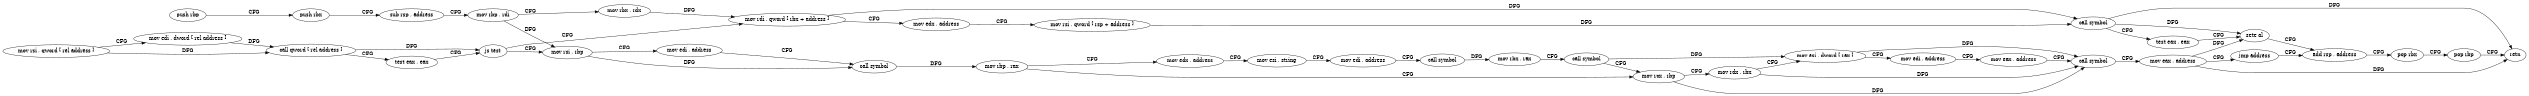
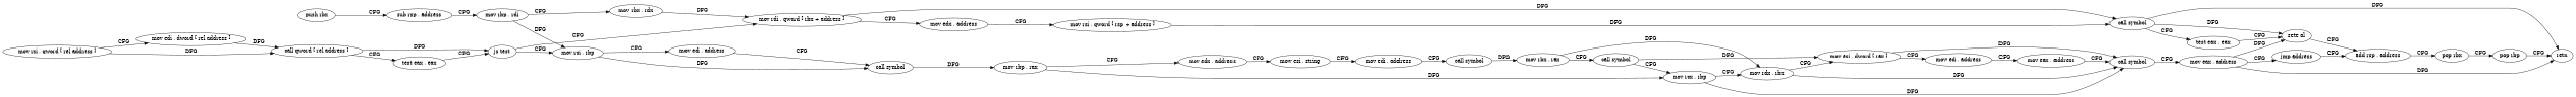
  digraph {
    rankdir=LR
-   n1 [label="push rbp"]
    n2 [label="push rbx"]
    n3 [label="sub rsp , address"]
    n4 [label="mov rbp , rdi"]
    n5 [label="mov rbx , rdx"]
    n6 [label="mov rsi , rbp"]
    n7 [label="mov rdi , qword [ rbx + address ]"]
    n8 [label="mov edi , address"]
    n9 [label="call symbol"]
    n10 [label="mov edx , address"]
    n11 [label="call symbol"]
    n12 [label="mov rsi , qword [ rel address ]"]
    n13 [label="call qword [ rel address ]"]
    n14 [label="mov edi , dword [ rel address ]"]
    n15 [label="test eax , eax"]
    n16 [label="js test"]
    n17 [label="mov rbp , rax"]
    n18 [label="mov rsi , qword [ rsp + address ]"]
    n19 [label="sete al"]
    n20 [label=retn]
    n21 [label="test eax , eax"]
    n22 [label="mov edx , address"]
    n23 [label="mov rcx , rbp"]
    n24 [label="mov esi , string"]
    n25 [label="mov rdx , rbx"]
    n26 [label="call symbol"]
    n27 [label="mov edi , address"]
    n28 [label="call symbol"]
    n29 [label="mov rbx , rax"]
    n30 [label="call symbol"]
    n31 [label="mov esi , dword [ rax ]"]
    n32 [label="mov edi , address"]
    n33 [label="mov eax , address"]
    n34 [label="mov eax , address"]
    n35 [label="jmp address"]
    n36 [label="add rsp , address"]
    n37 [label="pop rbx"]
    n38 [label="pop rbp"]
-   n1 -> n2 [label=CFG]
    n2 -> n3 [label=CFG]
    n3 -> n4 [label=CFG]
    n4 -> n5 [label=CFG]
    n4 -> n6 [label=DFG]
    n5 -> n7 [label=DFG]
    n6 -> n8 [label=CFG]
    n6 -> n9 [label=DFG]
    n7 -> n10 [label=CFG]
    n7 -> n11 [label=DFG]
    n8 -> n9 [label=CFG]
    n9 -> n17 [label=DFG]
    n10 -> n18 [label=CFG]
    n11 -> n19 [label=DFG]
    n11 -> n20 [label=DFG]
    n11 -> n21 [label=CFG]
    n12 -> n13 [label=DFG]
    n12 -> n14 [label=CFG]
    n13 -> n15 [label=CFG]
    n13 -> n16 [label=DFG]
    n14 -> n13 [label=DFG]
    n15 -> n16 [label=CFG]
    n16 -> n6 [label=CFG]
    n16 -> n7 [label=CFG]
    n17 -> n22 [label=CFG]
-   n17 -> n23 [label=CFG]
+   n17 -> n23 [label=DFG]
    n18 -> n11 [label=DFG]
    n19 -> n36 [label=CFG]
    n21 -> n19 [label=CFG]
    n22 -> n24 [label=CFG]
    n23 -> n25 [label=CFG]
    n23 -> n26 [label=DFG]
    n24 -> n27 [label=CFG]
    n25 -> n26 [label=DFG]
    n25 -> n31 [label=CFG]
    n26 -> n33 [label=CFG]
    n27 -> n28 [label=CFG]
    n28 -> n29 [label=DFG]
+   n29 -> n25 [label=DFG]
    n29 -> n30 [label=CFG]
    n30 -> n23 [label=CFG]
    n30 -> n31 [label=DFG]
    n31 -> n26 [label=DFG]
    n31 -> n32 [label=CFG]
    n32 -> n34 [label=CFG]
    n33 -> n19 [label=DFG]
    n33 -> n20 [label=DFG]
    n33 -> n35 [label=CFG]
    n34 -> n26 [label=CFG]
    n35 -> n36 [label=CFG]
    n36 -> n37 [label=CFG]
    n37 -> n38 [label=CFG]
    n38 -> n20 [label=CFG]
  }
